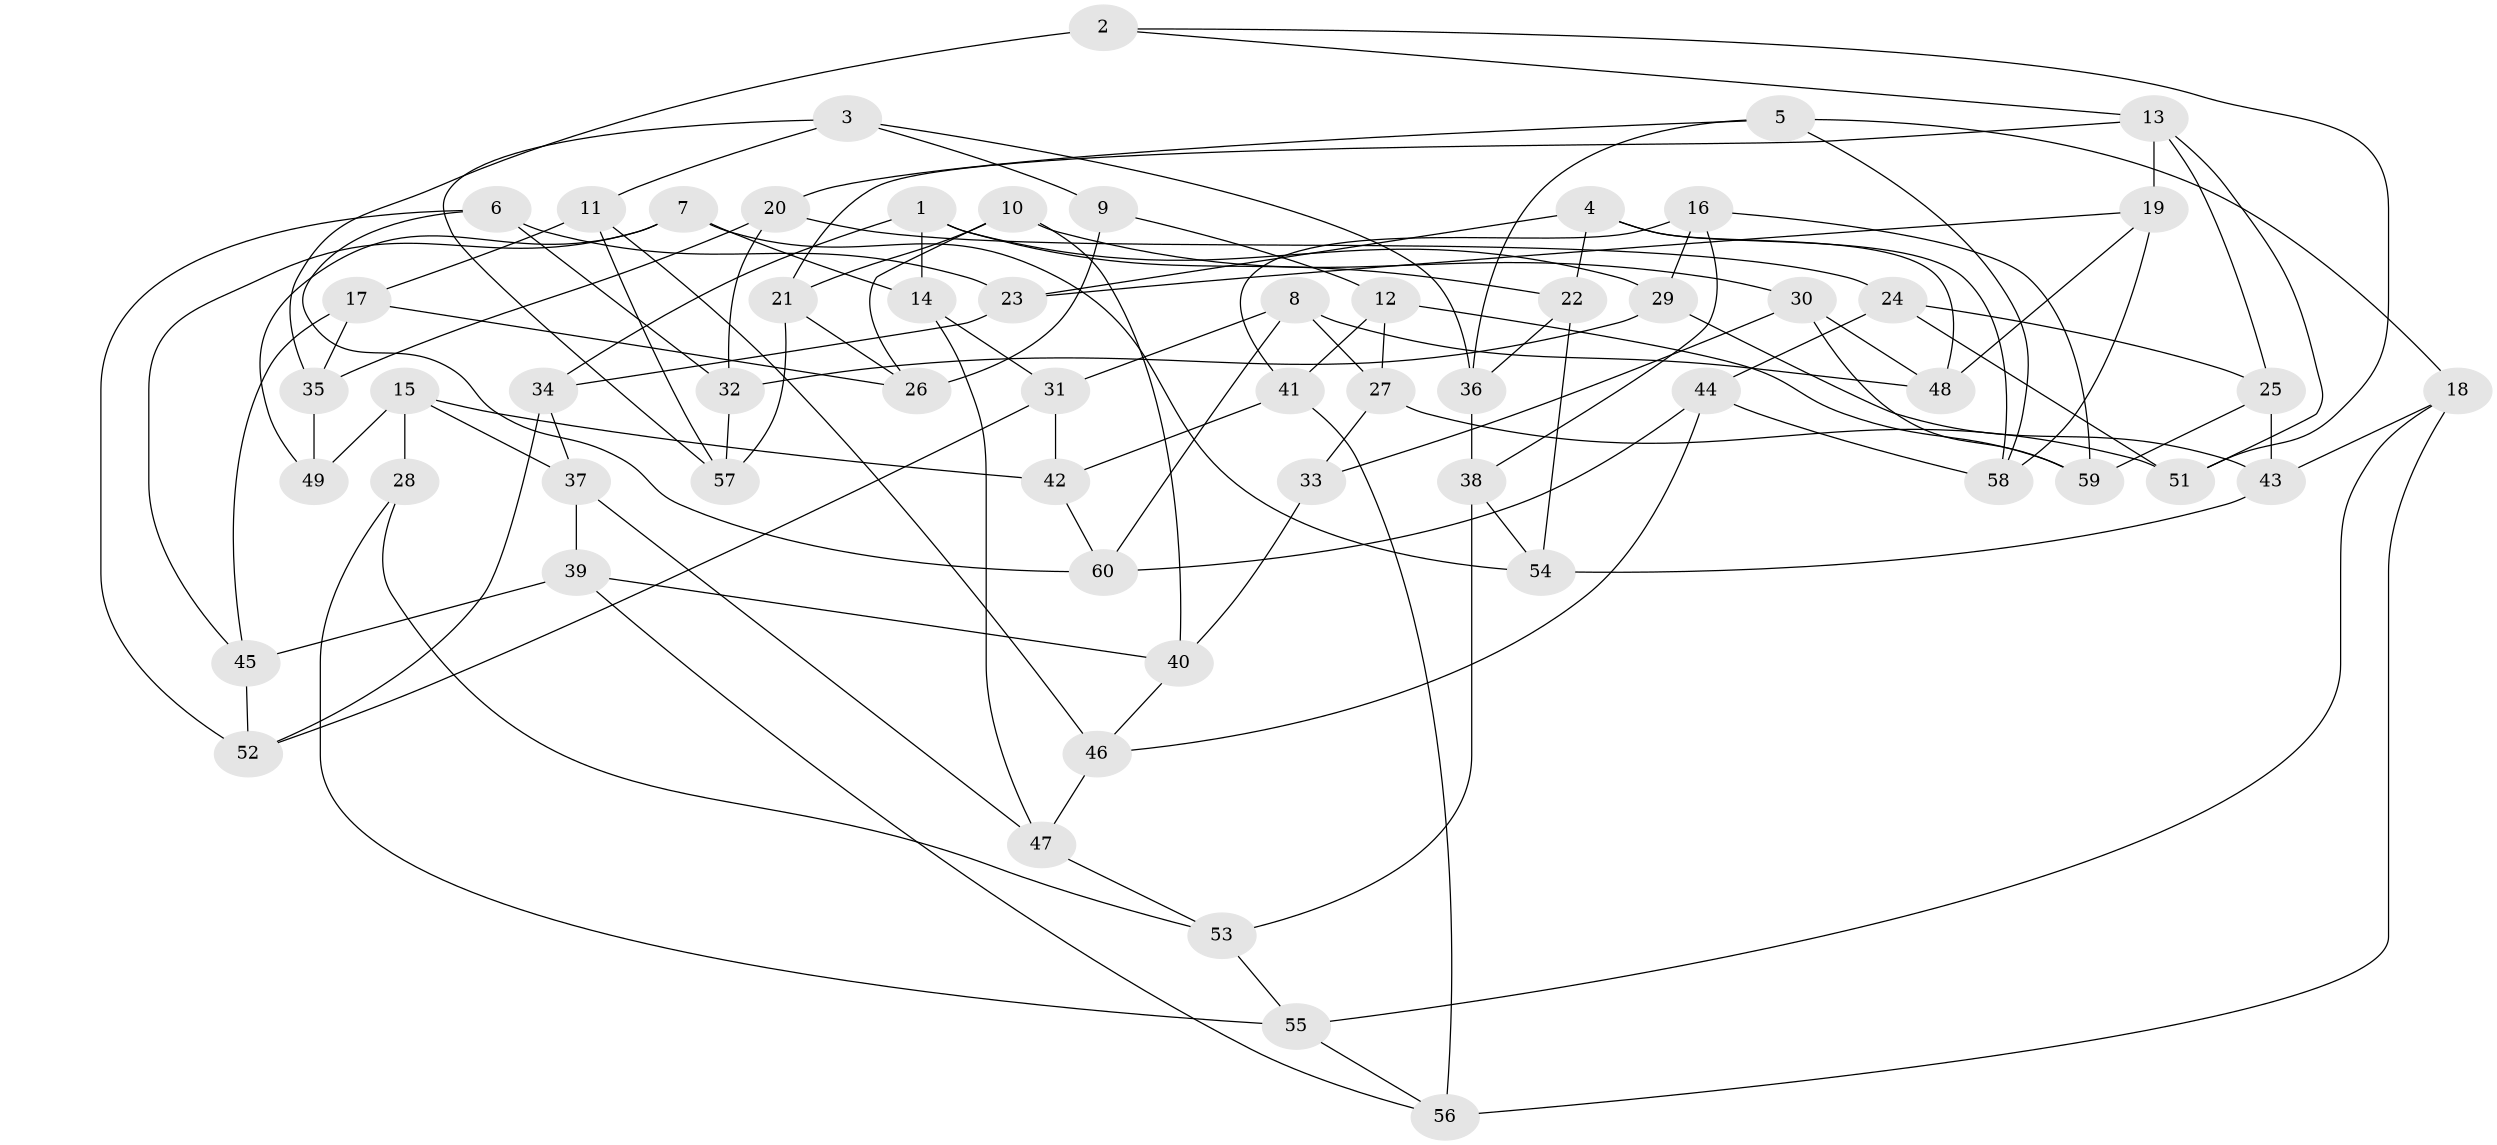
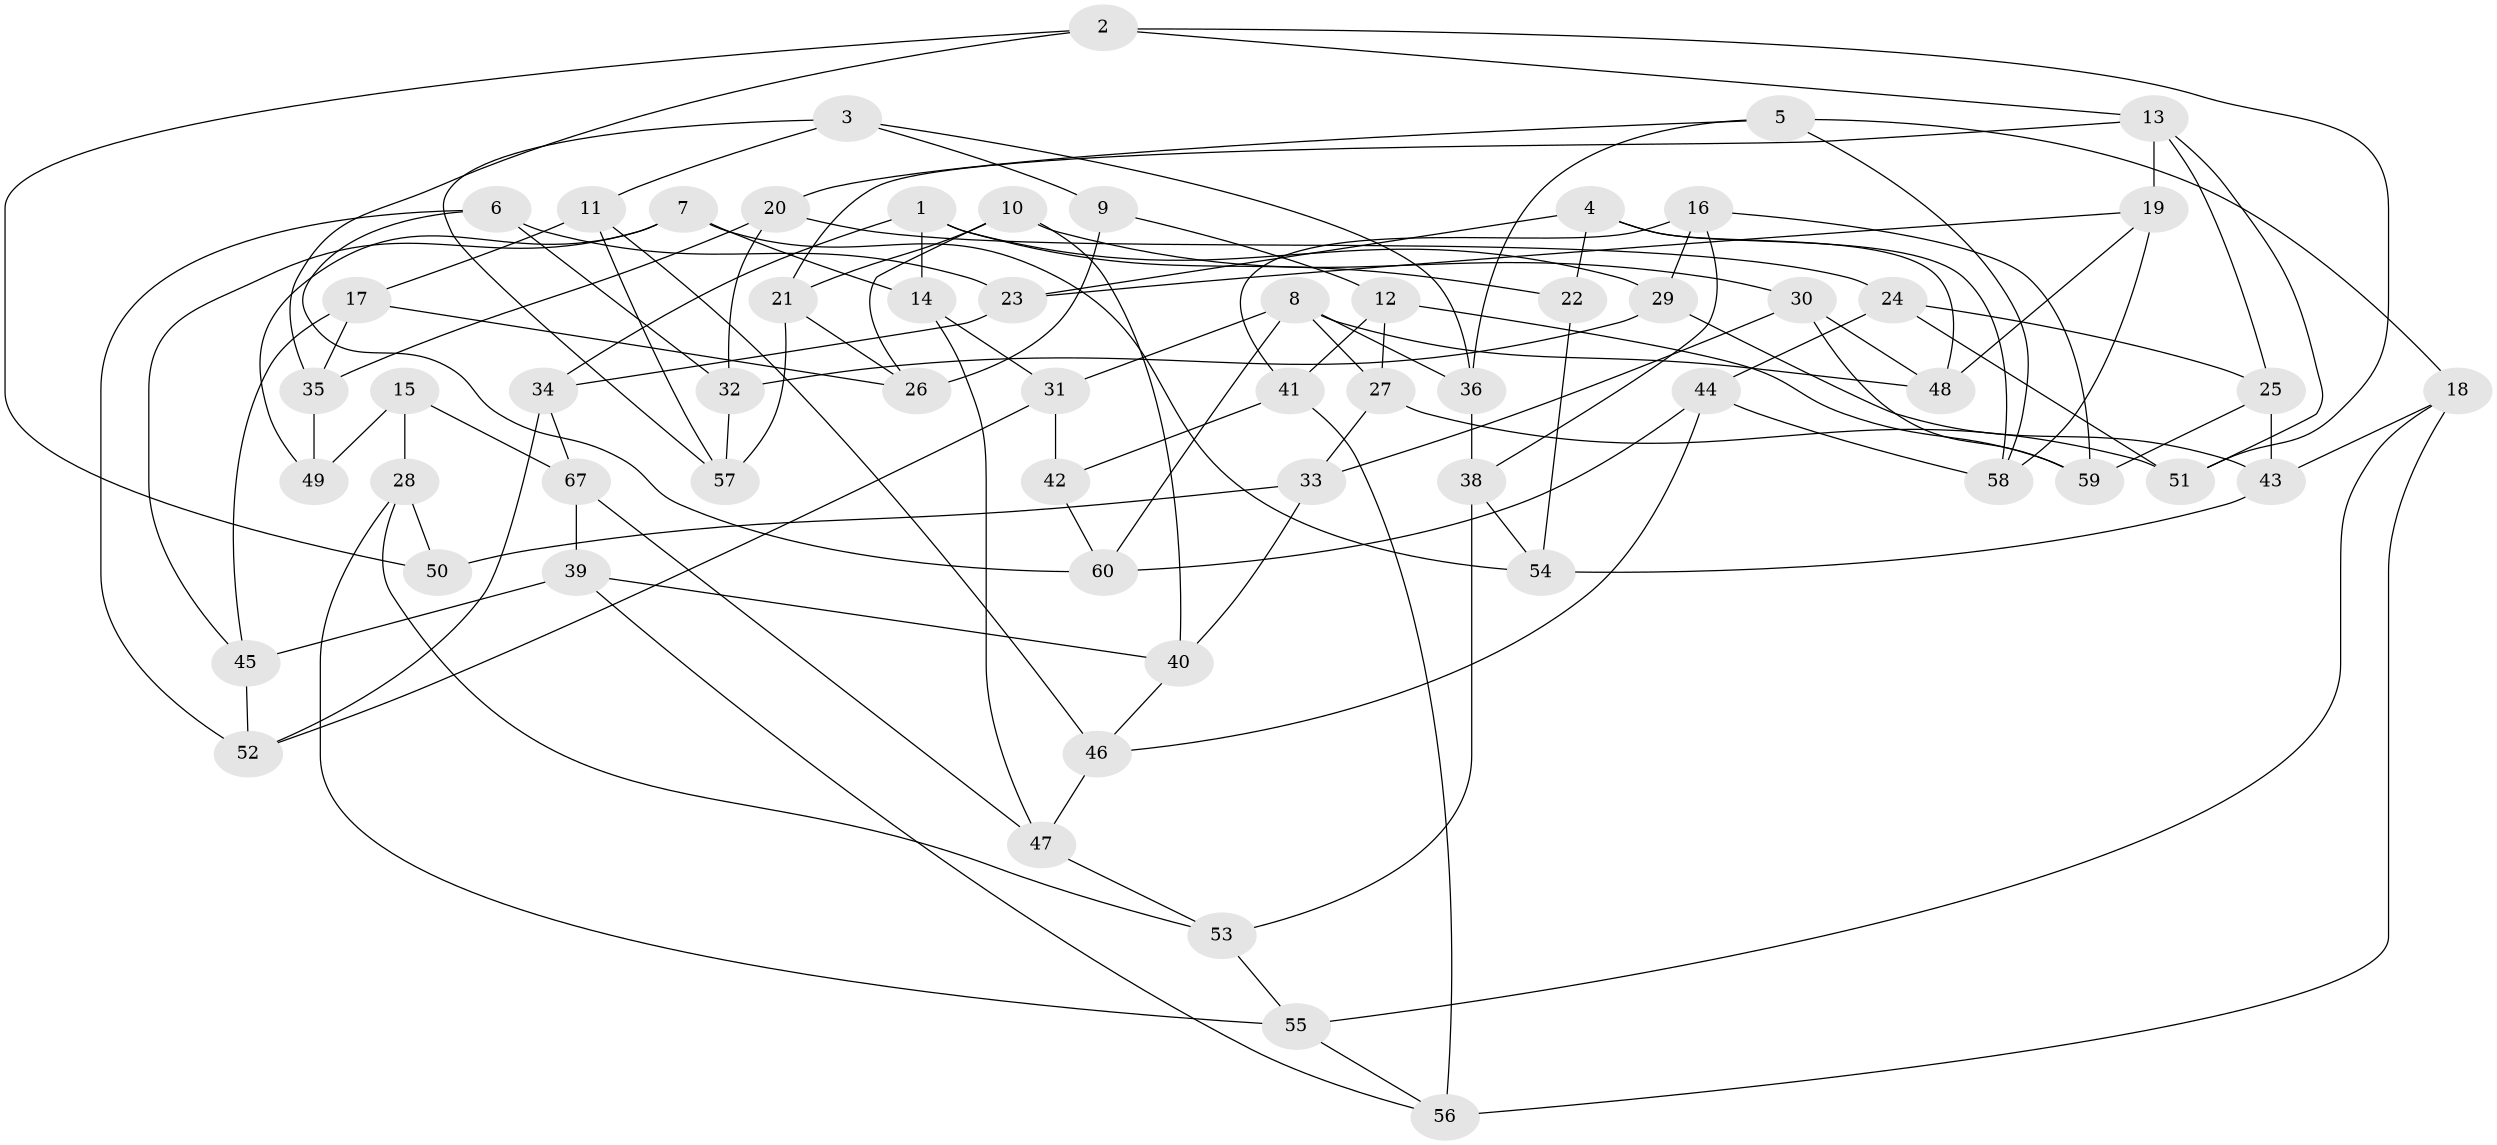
  graph {
    node [color=gray90 style=filled]
    1
    14
    22
    29
    34
    31
    47
    36
    54
    32
    43
    52
-   37
+   37 [label=67]
    2
    13
    35
+   50
    51
    19
    21
    25
    49
    3
    9
    11
    57
    12
    26
    17
    46
    38
    4
    23
    48
    58
    5
    18
    20
    55
    56
    24
    6
    60
    7
    45
    8
    27
    33
    42
    41
    59
    10
    30
    40
    53
    15
    28
    39
    16
    44
    1 -- 14
    1 -- 22
    1 -- 29
    1 -- 34
    14 -- 31
    14 -- 47
-   22 -- 36
+   8 -- 36
    22 -- 54
    29 -- 32
    29 -- 43
    34 -- 52
    34 -- 37
    31 -- 52
    31 -- 42
    47 -- 53
    36 -- 38
    32 -- 57
    43 -- 54
    37 -- 47
    37 -- 39
    2 -- 13
    2 -- 35
+   2 -- 50
    2 -- 51
    13 -- 51
    13 -- 19
    13 -- 21
    13 -- 25
    35 -- 49
    19 -- 23
    19 -- 48
    19 -- 58
    21 -- 57
    21 -- 26
    25 -- 43
    25 -- 59
    3 -- 36
    3 -- 9
    3 -- 11
    3 -- 57
    9 -- 12
    9 -- 26
    11 -- 57
    11 -- 17
    11 -- 46
    12 -- 27
    12 -- 41
    12 -- 59
    17 -- 35
    17 -- 26
    17 -- 45
    46 -- 47
    38 -- 54
    38 -- 53
    4 -- 22
    4 -- 23
    4 -- 48
    4 -- 58
    23 -- 34
    5 -- 36
    5 -- 58
    5 -- 18
    5 -- 20
    18 -- 43
    18 -- 55
    18 -- 56
    20 -- 32
    20 -- 35
    20 -- 24
    55 -- 56
    24 -- 51
    24 -- 25
    24 -- 44
    6 -- 32
    6 -- 52
    6 -- 23
    6 -- 60
    7 -- 14
    7 -- 54
    7 -- 49
    7 -- 45
    45 -- 52
    8 -- 31
    8 -- 48
    8 -- 60
    8 -- 27
    27 -- 51
    27 -- 33
+   33 -- 50
    33 -- 40
    42 -- 60
    41 -- 56
    41 -- 42
    10 -- 21
    10 -- 26
    10 -- 30
    10 -- 40
    30 -- 48
    30 -- 33
    30 -- 59
    40 -- 46
    53 -- 55
    15 -- 37
    15 -- 49
-   15 -- 42
    15 -- 28
+   28 -- 50
    28 -- 55
    28 -- 53
    39 -- 56
    39 -- 45
    39 -- 40
    16 -- 29
    16 -- 38
    16 -- 41
    16 -- 59
    44 -- 46
    44 -- 58
    44 -- 60
  }
